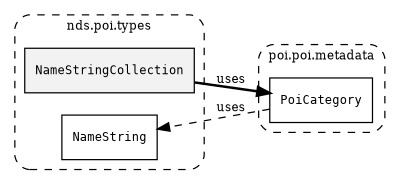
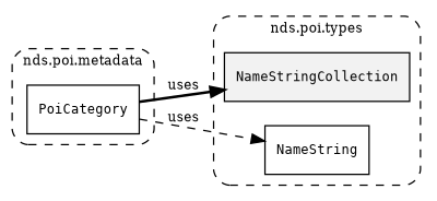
  digraph {
    fontsize=10
    rankdir=LR
    node [fontsize=10 shape=box]
    edge [fontsize=10]
    n1 [fillcolor="#0000000D" label=<<font face="monospace"><table align="center" border="0" cellspacing="0" cellpadding="0"><tr><td href="../../../content/packages/nds.poi.types.html#Structure-NameStringCollection" title="Structure defined in nds.poi.types">NameStringCollection</td></tr></table></font>> style=filled]
    n2 [label=<<font face="monospace"><table align="center" border="0" cellspacing="0" cellpadding="0"><tr><td href="../../../content/packages/nds.poi.types.html#Structure-NameString" title="Structure defined in nds.poi.types">NameString</td></tr></table></font>>]
    n3 [label=<<font face="monospace"><table align="center" border="0" cellspacing="0" cellpadding="0"><tr><td href="../../../content/packages/nds.poi.metadata.html#Structure-PoiCategory" title="Structure defined in nds.poi.metadata">PoiCategory</td></tr></table></font>>]
    subgraph cluster_1 {
      label="nds.poi.types"
      style="dashed, rounded"
      n1
      n2
    }
    subgraph cluster_2 {
-     label="poi.poi.metadata"
+     label="nds.poi.metadata"
      style="dashed, rounded"
      n3
    }
-   n1 -> n3 [label=uses style=bold]
+   n3 -> n1 [label=uses style=bold]
    n3 -> n2 [label=uses style=dashed]
  }
